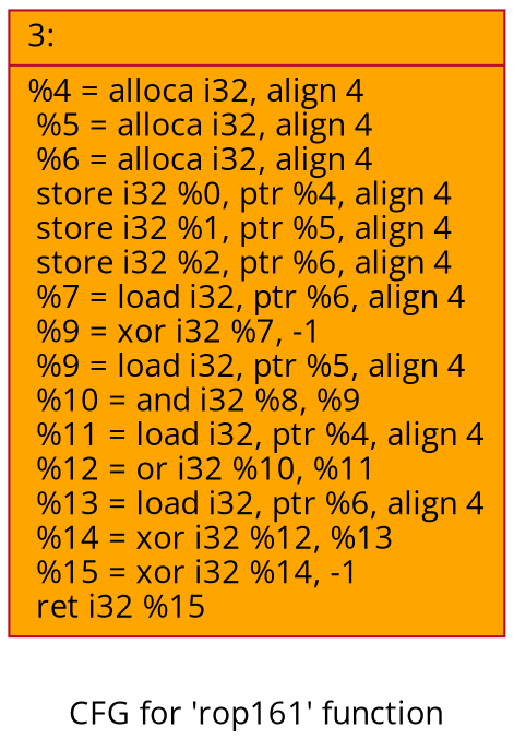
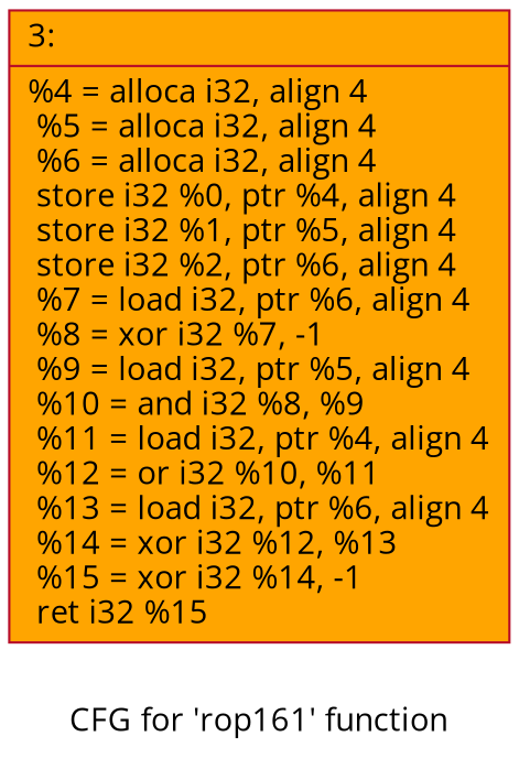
  digraph {
    label="CFG for 'rop161' function"
    fontname="Open Sans"
-   n1 [color="#b70d28ff" fillcolor=orange fontname="Open Sans" label="{3:\l|  %4 = alloca i32, align 4\l  %5 = alloca i32, align 4\l  %6 = alloca i32, align 4\l  store i32 %0, ptr %4, align 4\l  store i32 %1, ptr %5, align 4\l  store i32 %2, ptr %6, align 4\l  %7 = load i32, ptr %6, align 4\l  %9 = xor i32 %7, -1\l  %9 = load i32, ptr %5, align 4\l  %10 = and i32 %8, %9\l  %11 = load i32, ptr %4, align 4\l  %12 = or i32 %10, %11\l  %13 = load i32, ptr %6, align 4\l  %14 = xor i32 %12, %13\l  %15 = xor i32 %14, -1\l  ret i32 %15\l}" shape=record style=filled]
+   n1 [color="#b70d28ff" fillcolor=orange fontname="Open Sans" label="{3:\l|  %4 = alloca i32, align 4\l  %5 = alloca i32, align 4\l  %6 = alloca i32, align 4\l  store i32 %0, ptr %4, align 4\l  store i32 %1, ptr %5, align 4\l  store i32 %2, ptr %6, align 4\l  %7 = load i32, ptr %6, align 4\l  %8 = xor i32 %7, -1\l  %9 = load i32, ptr %5, align 4\l  %10 = and i32 %8, %9\l  %11 = load i32, ptr %4, align 4\l  %12 = or i32 %10, %11\l  %13 = load i32, ptr %6, align 4\l  %14 = xor i32 %12, %13\l  %15 = xor i32 %14, -1\l  ret i32 %15\l}" shape=record style=filled]
  }
